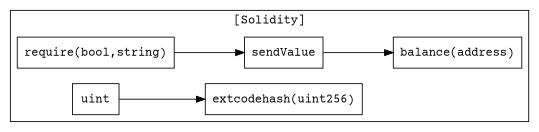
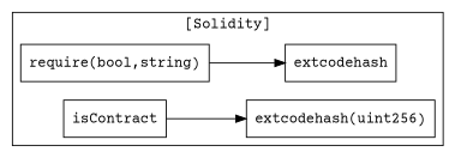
  strict digraph {
    fontname="Courier Prime"
    rankdir=LR
    node [fontname="Courier Prime" shape=box]
    edge [fontname="Courier Prime"]
-   n1 [label=sendValue]
-   "balance(address)"
+   n1 [label=extcodehash]
    "require(bool,string)"
-   n4 [label=uint]
+   n4 [label=isContract]
    "extcodehash(uint256)"
    subgraph cluster_1 {
      label="[Solidity]"
      n1
-     "balance(address)"
      "require(bool,string)"
      n4
      "extcodehash(uint256)"
    }
    subgraph cluster_2 {
      label=Address
    }
-   n1 -> "balance(address)"
    "require(bool,string)" -> n1
    n4 -> "extcodehash(uint256)"
  }
